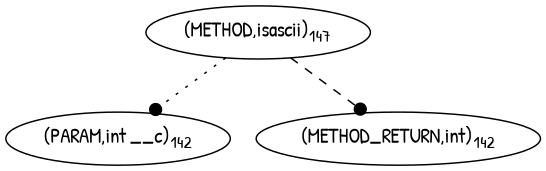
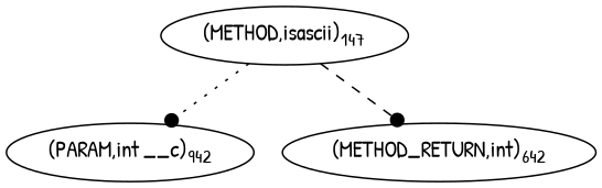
  digraph {
    fontname="Patrick Hand"
    node [fontname="Patrick Hand"]
    edge [arrowhead=dot fontname="Patrick Hand"]
    n1 [label=<(METHOD,isascii)<SUB>147</SUB>>]
-   n2 [label=<(PARAM,int __c)<SUB>142</SUB>>]
-   n3 [label=<(METHOD_RETURN,int)<SUB>142</SUB>>]
+   n2 [label=<(PARAM,int __c)<SUB>942</SUB>>]
+   n3 [label=<(METHOD_RETURN,int)<SUB>642</SUB>>]
    n1 -> n2 [style=dotted]
    n1 -> n3 [style=dashed]
  }
